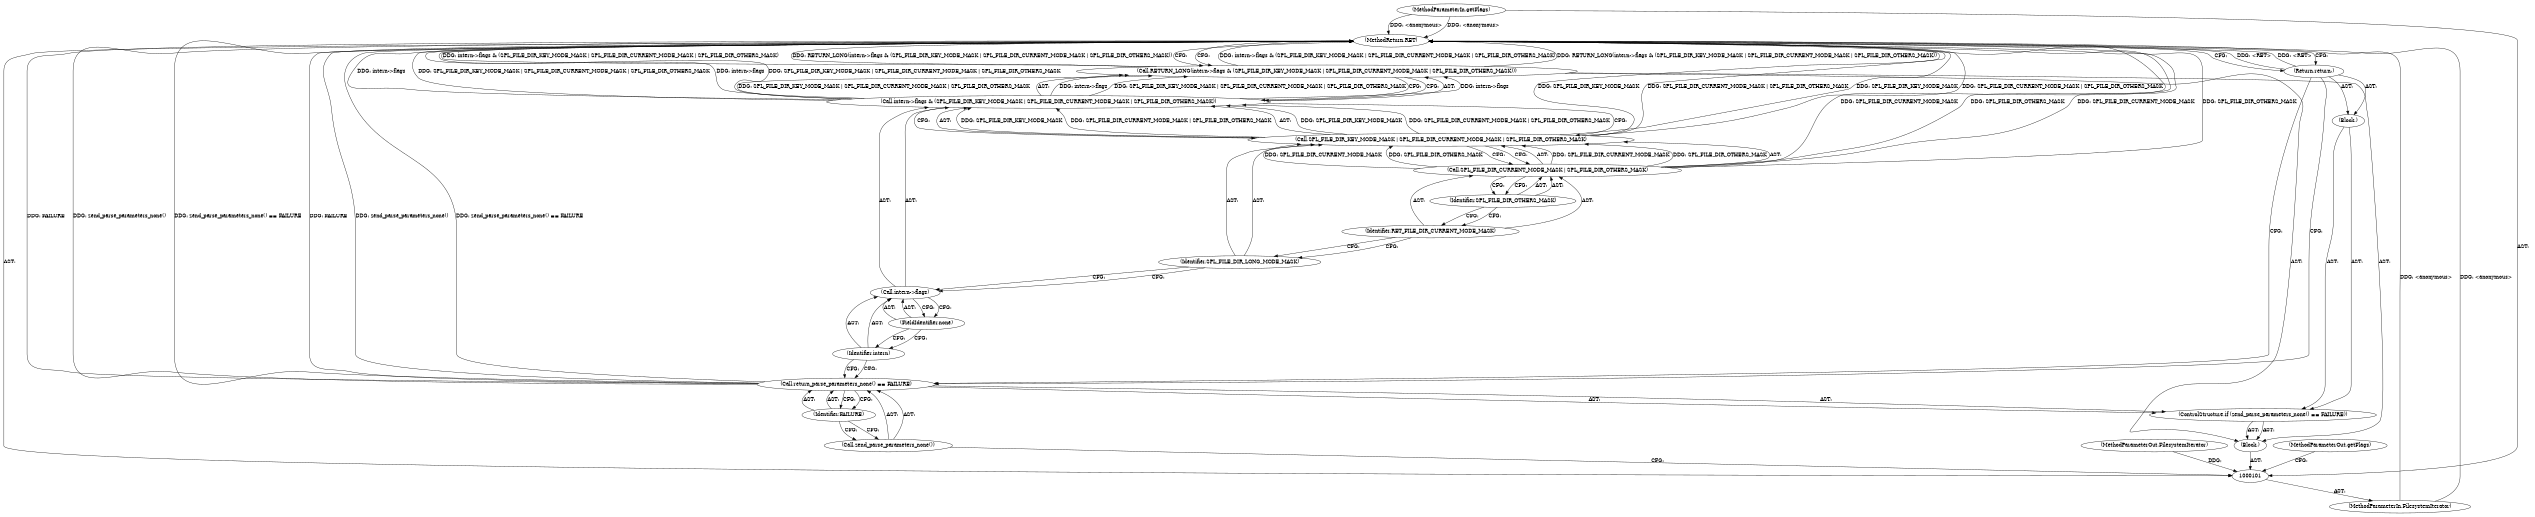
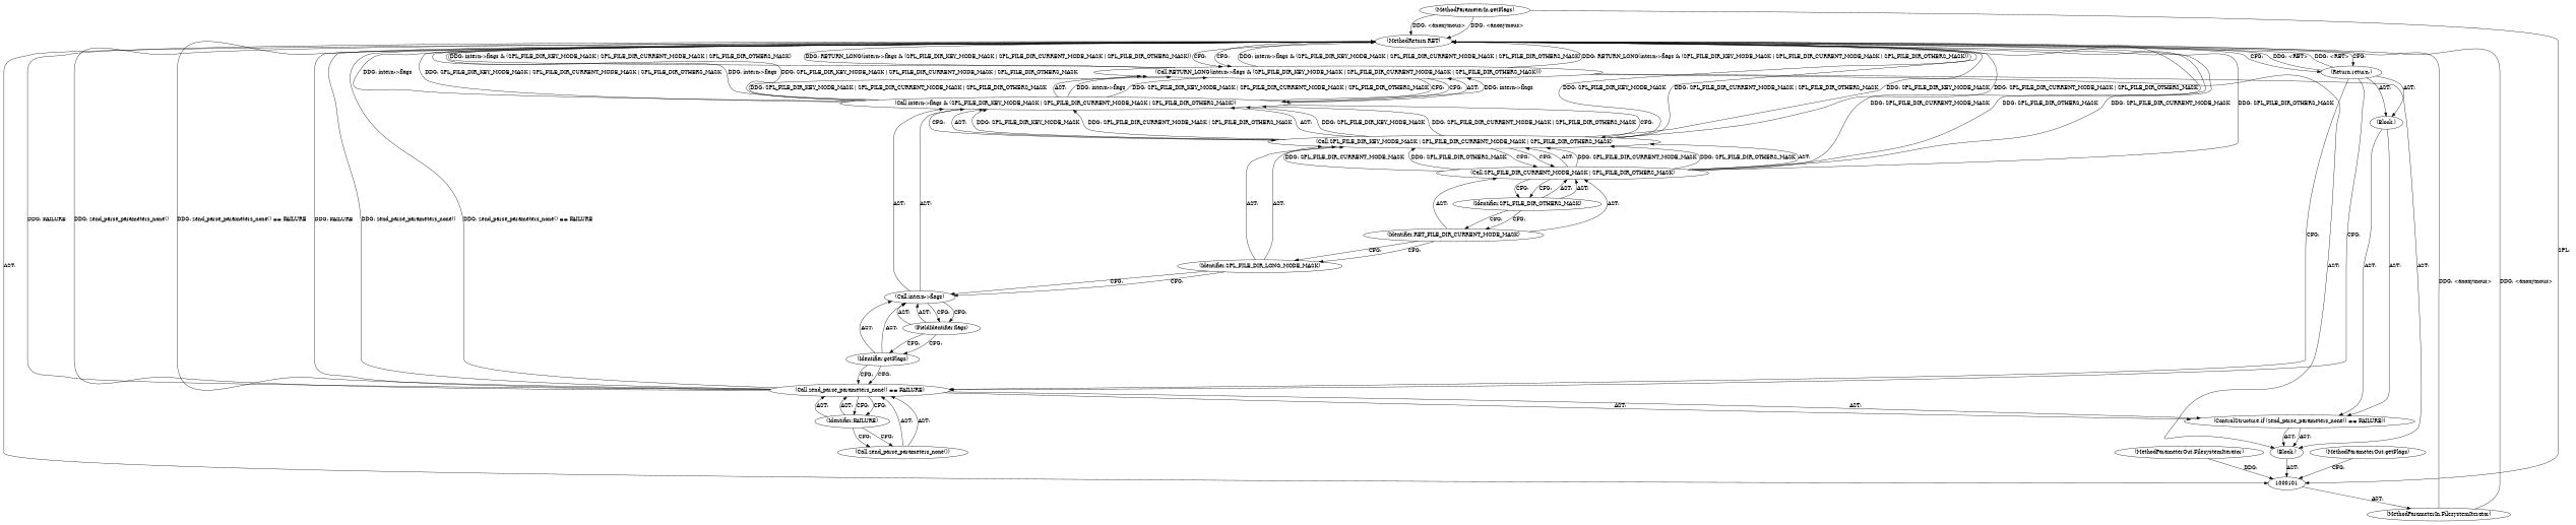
  digraph {
    n1 [label="(MethodReturn,RET)"]
    n2 [label="(Return,return;)"]
    n3 [label="(Call,RETURN_LONG(intern->flags & (SPL_FILE_DIR_KEY_MODE_MASK | SPL_FILE_DIR_CURRENT_MODE_MASK | SPL_FILE_DIR_OTHERS_MASK)))"]
    1000101
-   n5 [label="(Call,return_parse_parameters_none() == FAILURE)"]
+   n5 [label="(Call,zend_parse_parameters_none() == FAILURE)"]
    n6 [label="(Block,)"]
    n7 [label="(Block,)"]
    n8 [label="(Call,intern->flags & (SPL_FILE_DIR_KEY_MODE_MASK | SPL_FILE_DIR_CURRENT_MODE_MASK | SPL_FILE_DIR_OTHERS_MASK))"]
    n9 [label="(MethodParameterIn,FilesystemIterator)"]
    n10 [label="(MethodParameterOut,FilesystemIterator)"]
    n11 [label="(MethodParameterIn,getFlags)"]
    n12 [label="(MethodParameterOut,getFlags)"]
    n13 [label="(ControlStructure,if (zend_parse_parameters_none() == FAILURE))"]
    n14 [label="(Identifier,FAILURE)"]
    n15 [label="(Call,zend_parse_parameters_none())"]
    n16 [label="(Call,SPL_FILE_DIR_KEY_MODE_MASK | SPL_FILE_DIR_CURRENT_MODE_MASK | SPL_FILE_DIR_OTHERS_MASK)"]
    n17 [label="(Call,SPL_FILE_DIR_CURRENT_MODE_MASK | SPL_FILE_DIR_OTHERS_MASK)"]
    n18 [label="(Call,intern->flags)"]
-   n19 [label="(FieldIdentifier,none)"]
-   n20 [label="(Identifier,intern)"]
+   n19 [label="(FieldIdentifier,flags)"]
+   n20 [label="(Identifier,getFlags)"]
    n21 [label="(Identifier,SPL_FILE_DIR_OTHERS_MASK)"]
    n22 [label="(Identifier,SPL_FILE_DIR_LONG_MODE_MASK)"]
    n23 [label="(Identifier,RET_FILE_DIR_CURRENT_MODE_MASK)"]
    n1 -> n2 [label="CFG: "]
    n1 -> n2 [label="CFG: "]
    n1 -> n3 [label="CFG: "]
    n1 -> n3 [label="CFG: "]
    n1 -> 1000101 [label="AST: "]
    n2 -> n1 [label="DDG: <RET>"]
    n2 -> n1 [label="DDG: <RET>"]
    n2 -> n5 [label="CFG: "]
    n2 -> n5 [label="CFG: "]
    n2 -> n6 [label="AST: "]
    n2 -> n6 [label="AST: "]
    n3 -> n1 [label="DDG: intern->flags & (SPL_FILE_DIR_KEY_MODE_MASK | SPL_FILE_DIR_CURRENT_MODE_MASK | SPL_FILE_DIR_OTHERS_MASK)"]
    n3 -> n1 [label="DDG: RETURN_LONG(intern->flags & (SPL_FILE_DIR_KEY_MODE_MASK | SPL_FILE_DIR_CURRENT_MODE_MASK | SPL_FILE_DIR_OTHERS_MASK))"]
    n3 -> n1 [label="DDG: intern->flags & (SPL_FILE_DIR_KEY_MODE_MASK | SPL_FILE_DIR_CURRENT_MODE_MASK | SPL_FILE_DIR_OTHERS_MASK)"]
    n3 -> n1 [label="DDG: RETURN_LONG(intern->flags & (SPL_FILE_DIR_KEY_MODE_MASK | SPL_FILE_DIR_CURRENT_MODE_MASK | SPL_FILE_DIR_OTHERS_MASK))"]
    n3 -> n7 [label="AST: "]
    n3 -> n7 [label="AST: "]
    n3 -> n8 [label="CFG: "]
    n3 -> n8 [label="CFG: "]
    1000101 -> n9 [label="AST: "]
    n5 -> n1 [label="DDG: FAILURE"]
    n5 -> n1 [label="DDG: zend_parse_parameters_none()"]
    n5 -> n1 [label="DDG: zend_parse_parameters_none() == FAILURE"]
    n5 -> n1 [label="DDG: FAILURE"]
    n5 -> n1 [label="DDG: zend_parse_parameters_none()"]
    n5 -> n1 [label="DDG: zend_parse_parameters_none() == FAILURE"]
    n5 -> n13 [label="AST: "]
    n5 -> n13 [label="AST: "]
    n5 -> n14 [label="CFG: "]
    n5 -> n14 [label="CFG: "]
    n6 -> n13 [label="AST: "]
    n6 -> n13 [label="AST: "]
    n7 -> 1000101 [label="AST: "]
    n8 -> n1 [label="DDG: intern->flags"]
    n8 -> n1 [label="DDG: SPL_FILE_DIR_KEY_MODE_MASK | SPL_FILE_DIR_CURRENT_MODE_MASK | SPL_FILE_DIR_OTHERS_MASK"]
    n8 -> n1 [label="DDG: intern->flags"]
    n8 -> n1 [label="DDG: SPL_FILE_DIR_KEY_MODE_MASK | SPL_FILE_DIR_CURRENT_MODE_MASK | SPL_FILE_DIR_OTHERS_MASK"]
    n8 -> n3 [label="AST: "]
    n8 -> n3 [label="DDG: intern->flags"]
    n8 -> n3 [label="DDG: SPL_FILE_DIR_KEY_MODE_MASK | SPL_FILE_DIR_CURRENT_MODE_MASK | SPL_FILE_DIR_OTHERS_MASK"]
    n8 -> n3 [label="AST: "]
    n8 -> n3 [label="DDG: intern->flags"]
    n8 -> n3 [label="DDG: SPL_FILE_DIR_KEY_MODE_MASK | SPL_FILE_DIR_CURRENT_MODE_MASK | SPL_FILE_DIR_OTHERS_MASK"]
    n8 -> n16 [label="CFG: "]
    n8 -> n16 [label="CFG: "]
    n9 -> n1 [label="DDG: <anonymous>"]
    n9 -> n1 [label="DDG: <anonymous>"]
    n10 -> 1000101 [label="DDG: "]
    n11 -> n1 [label="DDG: <anonymous>"]
    n11 -> n1 [label="DDG: <anonymous>"]
-   n11 -> 1000101 [label="AST: "]
+   n11 -> 1000101 [label="SPL: "]
    n12 -> 1000101 [label="CFG: "]
    n13 -> n7 [label="AST: "]
    n13 -> n7 [label="AST: "]
    n14 -> n5 [label="AST: "]
    n14 -> n5 [label="AST: "]
    n14 -> n15 [label="CFG: "]
    n14 -> n15 [label="CFG: "]
-   n15 -> 1000101 [label="CFG: "]
    n15 -> n5 [label="AST: "]
    n15 -> n5 [label="AST: "]
    n16 -> n1 [label="DDG: SPL_FILE_DIR_KEY_MODE_MASK"]
    n16 -> n1 [label="DDG: SPL_FILE_DIR_CURRENT_MODE_MASK | SPL_FILE_DIR_OTHERS_MASK"]
    n16 -> n1 [label="DDG: SPL_FILE_DIR_KEY_MODE_MASK"]
    n16 -> n1 [label="DDG: SPL_FILE_DIR_CURRENT_MODE_MASK | SPL_FILE_DIR_OTHERS_MASK"]
    n16 -> n8 [label="AST: "]
    n16 -> n8 [label="DDG: SPL_FILE_DIR_KEY_MODE_MASK"]
    n16 -> n8 [label="DDG: SPL_FILE_DIR_CURRENT_MODE_MASK | SPL_FILE_DIR_OTHERS_MASK"]
    n16 -> n8 [label="AST: "]
    n16 -> n8 [label="DDG: SPL_FILE_DIR_KEY_MODE_MASK"]
    n16 -> n8 [label="DDG: SPL_FILE_DIR_CURRENT_MODE_MASK | SPL_FILE_DIR_OTHERS_MASK"]
    n16 -> n17 [label="CFG: "]
    n16 -> n17 [label="CFG: "]
    n17 -> n1 [label="DDG: SPL_FILE_DIR_CURRENT_MODE_MASK"]
    n17 -> n1 [label="DDG: SPL_FILE_DIR_OTHERS_MASK"]
    n17 -> n1 [label="DDG: SPL_FILE_DIR_CURRENT_MODE_MASK"]
    n17 -> n1 [label="DDG: SPL_FILE_DIR_OTHERS_MASK"]
    n17 -> n16 [label="AST: "]
    n17 -> n16 [label="DDG: SPL_FILE_DIR_CURRENT_MODE_MASK"]
    n17 -> n16 [label="DDG: SPL_FILE_DIR_OTHERS_MASK"]
    n17 -> n16 [label="AST: "]
    n17 -> n16 [label="DDG: SPL_FILE_DIR_CURRENT_MODE_MASK"]
    n17 -> n16 [label="DDG: SPL_FILE_DIR_OTHERS_MASK"]
    n17 -> n21 [label="CFG: "]
    n17 -> n21 [label="CFG: "]
    n18 -> n8 [label="AST: "]
    n18 -> n8 [label="AST: "]
    n18 -> n19 [label="CFG: "]
    n18 -> n19 [label="CFG: "]
    n19 -> n18 [label="AST: "]
    n19 -> n18 [label="AST: "]
    n19 -> n20 [label="CFG: "]
    n19 -> n20 [label="CFG: "]
    n20 -> n5 [label="CFG: "]
    n20 -> n5 [label="CFG: "]
    n20 -> n18 [label="AST: "]
    n20 -> n18 [label="AST: "]
    n21 -> n17 [label="AST: "]
    n21 -> n17 [label="AST: "]
    n21 -> n23 [label="CFG: "]
    n21 -> n23 [label="CFG: "]
    n22 -> n16 [label="AST: "]
    n22 -> n16 [label="AST: "]
    n22 -> n18 [label="CFG: "]
    n22 -> n18 [label="CFG: "]
    n23 -> n17 [label="AST: "]
    n23 -> n17 [label="AST: "]
    n23 -> n22 [label="CFG: "]
    n23 -> n22 [label="CFG: "]
  }
